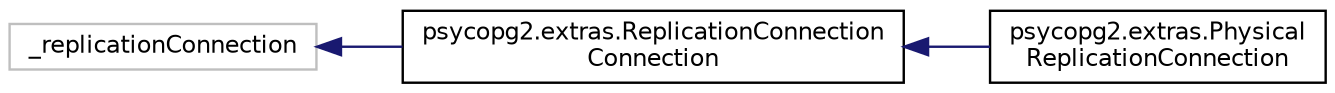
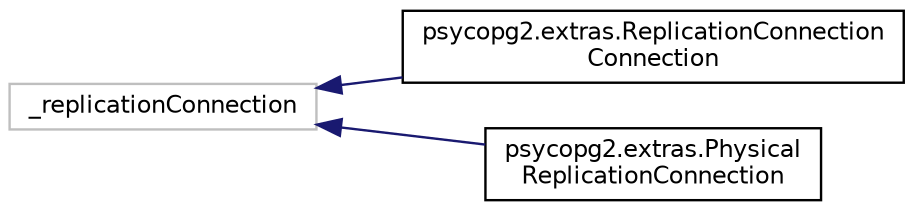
  digraph {
    rankdir=LR
    node [color=black fillcolor=white fontname=Helvetica fontsize=10 shape=record style=filled]
    edge [color=midnightblue dir=back fontname=Helvetica fontsize=10 labelfontname=Helvetica labelfontsize=10 style=solid]
    n1 [color=grey75 height=0.2 label=_replicationConnection width=0.4]
    n2 [height=0.2 label="psycopg2.extras.ReplicationConnection\lConnection" width=0.4]
    n3 [height=0.2 label="psycopg2.extras.Physical\lReplicationConnection" width=0.4]
    n1 -> n2
-   n2 -> n3
+   n1 -> n3
  }
